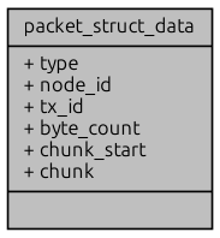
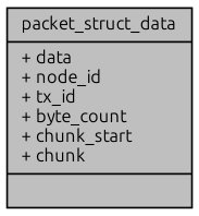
  digraph {
    fontname=Ubuntu
-   n1 [color=black fillcolor=grey75 fontcolor=black fontname=Ubuntu fontsize=10 height=0.2 label="{packet_struct_data\n|+ type\l+ node_id\l+ tx_id\l+ byte_count\l+ chunk_start\l+ chunk\l|}" shape=record style=filled width=0.4]
+   n1 [color=black fillcolor=grey75 fontcolor=black fontname=Ubuntu fontsize=10 height=0.2 label="{packet_struct_data\n|+ data\l+ node_id\l+ tx_id\l+ byte_count\l+ chunk_start\l+ chunk\l|}" shape=record style=filled width=0.4]
  }
